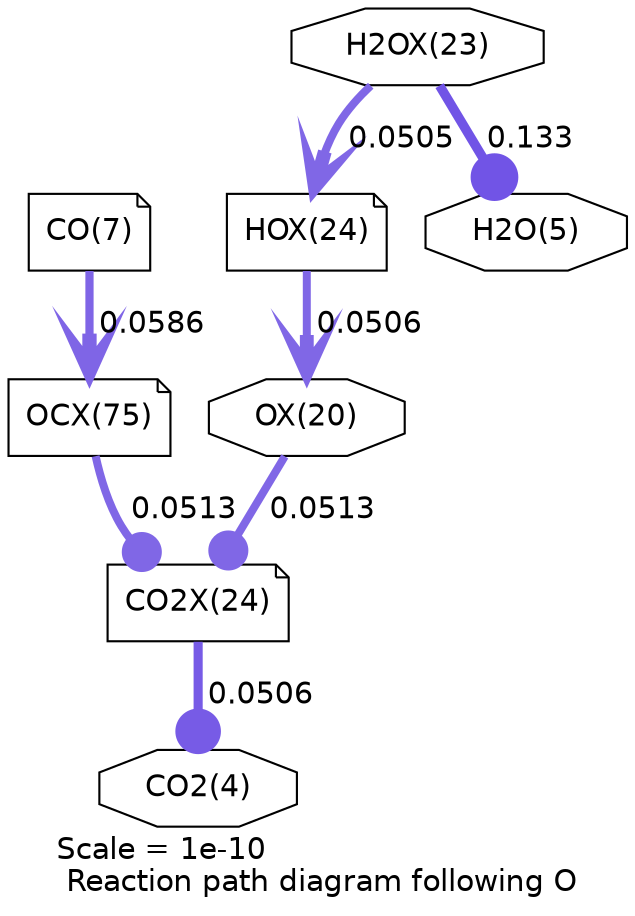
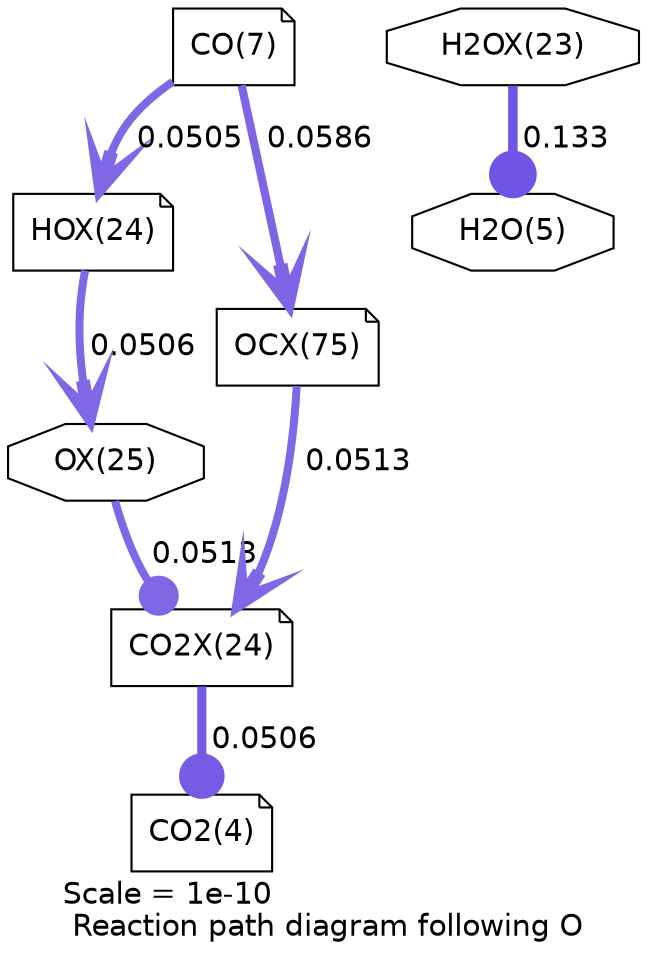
  digraph {
    fontname=Helvetica
    label="Scale = 1e-10\l Reaction path diagram following O"
    node [fontname=Helvetica shape=note]
    edge [arrowhead=dot arrowsize=1.87 color="0.7, 0.551, 0.9" fontname=Helvetica penwidth=3.75]
    n1 [label="HOX(24)"]
-   n2 [label="OX(20)" shape=octagon]
+   n2 [label="OX(25)" shape=octagon]
    n3 [label="CO2X(24)"]
-   n4 [label="CO2(4)" shape=octagon]
+   n4 [label="CO2(4)"]
    n5 [label="H2OX(23)" shape=octagon]
    n6 [label="H2O(5)" shape=octagon]
    n7 [label="CO(7)"]
    n8 [label="OCX(75)"]
    n1 -> n2 [arrowhead=vee label=" 0.0506"]
    n2 -> n3 [arrowsize=1.88 label=" 0.0513" penwidth=3.76]
    n3 -> n4 [arrowsize=2.14 color="0.7, 0.603, 0.9" label=" 0.0506" penwidth=4.28]
-   n5 -> n1 [arrowhead=vee label=" 0.0505"]
+   n7 -> n1 [arrowhead=vee label=" 0.0505"]
    n5 -> n6 [arrowsize=2.24 color="0.7, 0.633, 0.9" label=" 0.133" penwidth=4.48]
    n7 -> n8 [arrowhead=vee arrowsize=1.93 color="0.7, 0.559, 0.9" label=" 0.0586" penwidth=3.86]
-   n8 -> n3 [arrowsize=1.88 label=" 0.0513" penwidth=3.76]
+   n8 -> n3 [arrowhead=vee arrowsize=1.88 label=" 0.0513" penwidth=3.76]
  }
